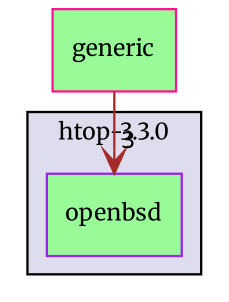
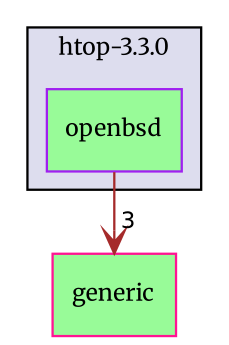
  digraph {
    compound=true
    fontname=Merriweather
    node [fillcolor=palegreen fontname=Merriweather fontsize=10 shape=box style=filled]
    n1 [label=openbsd pencolor=black color=purple]
    n2 [label=generic color=deeppink]
    subgraph cluster_1 {
      bgcolor="#ddddee"
      fontsize=10
      label="htop-3.3.0"
      pencolor=black
      n1
    }
-   n2 -> n1 [headlabel=3 labeldistance=1.5 labelfontname=Helvetica labelfontsize=10 color=brown arrowhead=vee fontname=Merriweather]
+   n1 -> n2 [headlabel=3 labeldistance=1.5 labelfontname=Helvetica labelfontsize=10 color=brown arrowhead=vee fontname=Merriweather]
  }
